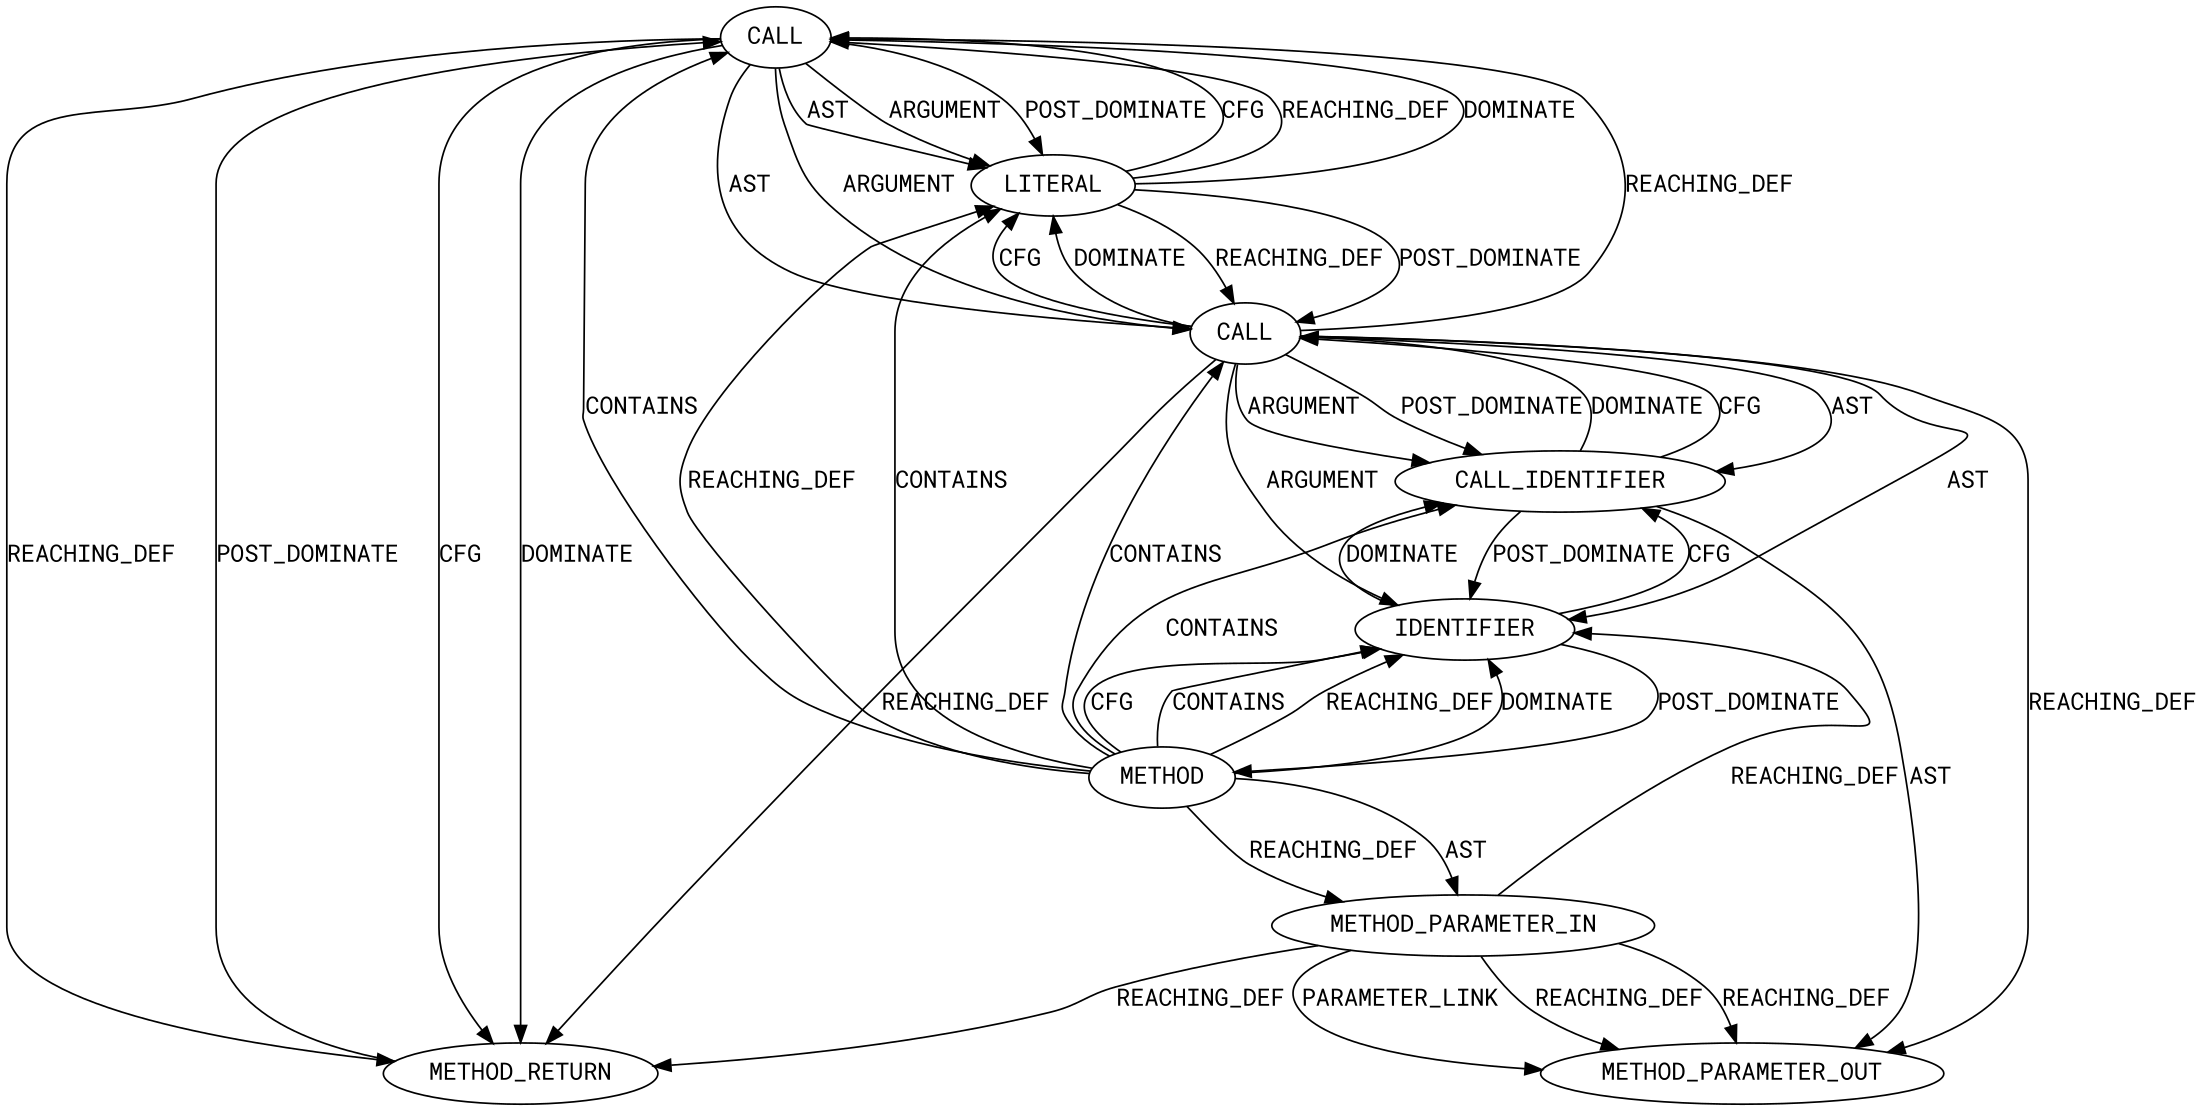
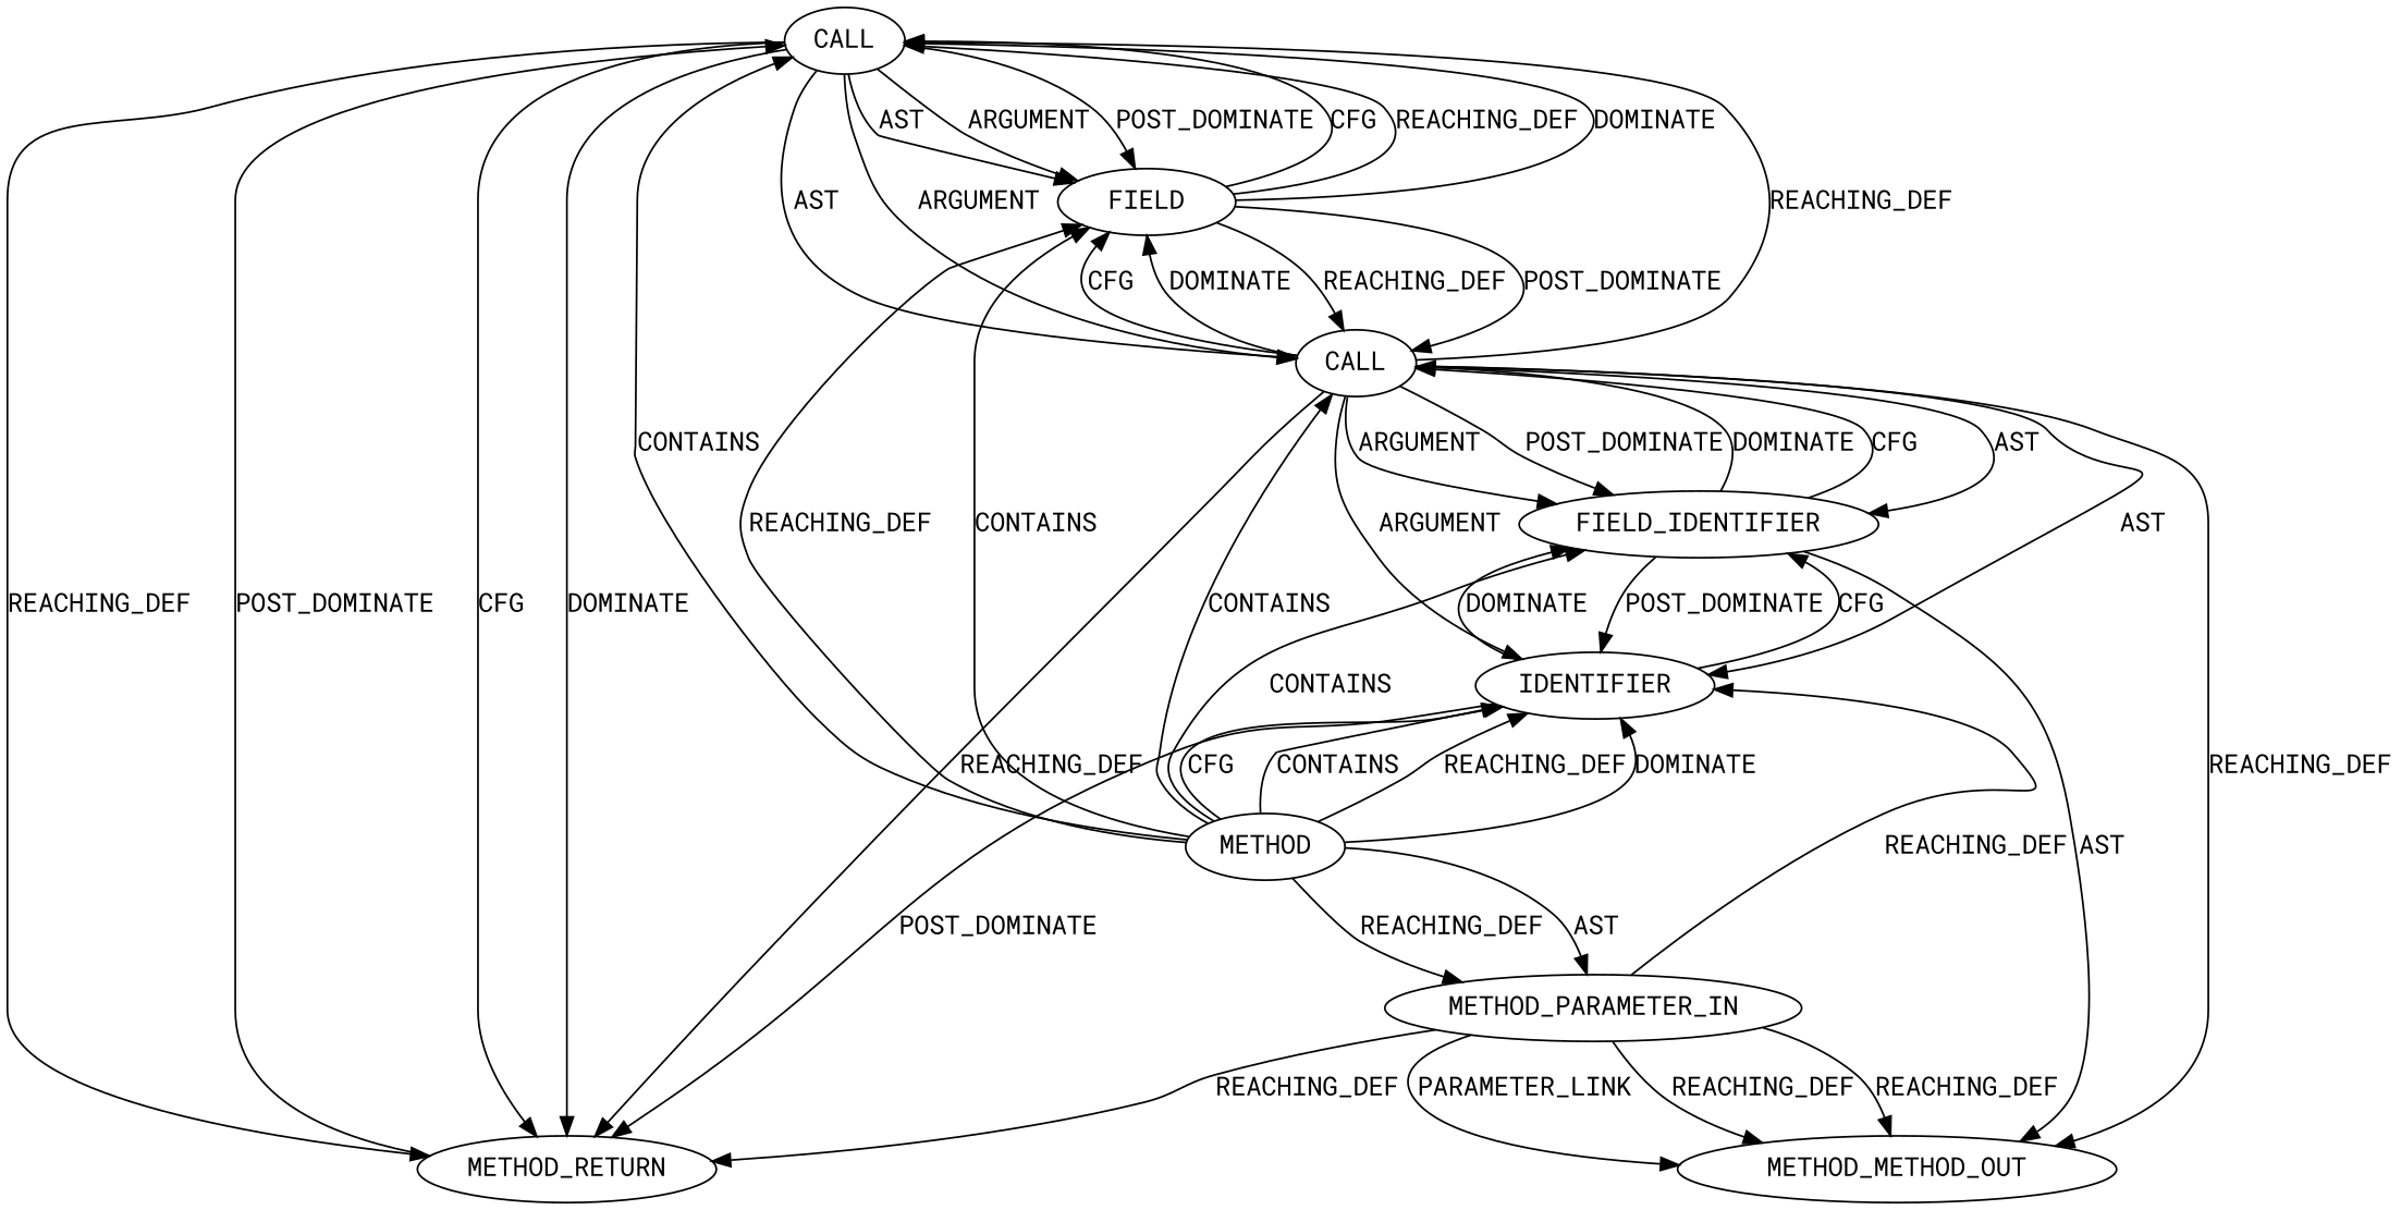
  digraph {
    fontname="Roboto Mono"
    node [CODE="struct tls_strparser *strp" COLUMN_NUMBER=2 LINE_NUMBER=591 ORDER=1 TYPE_FULL_NAME="tls_strparser*" fontname="Roboto Mono"]
    edge [fontname="Roboto Mono"]
    n1 [ARGUMENT_INDEX=-1 CODE="strp->stopped = 1" DISPATCH_TYPE=STATIC_DISPATCH METHOD_FULL_NAME="<operator>.assignment" NAME="<operator>.assignment" TYPE_FULL_NAME="<empty>" label=CALL]
-   n2 [ARGUMENT_INDEX=2 CODE=1 COLUMN_NUMBER=18 ORDER=2 TYPE_FULL_NAME=int label=LITERAL]
+   n2 [ARGUMENT_INDEX=2 CODE=1 COLUMN_NUMBER=18 ORDER=2 TYPE_FULL_NAME=int label=FIELD]
    n3 [CODE=RET COLUMN_NUMBER=1 EVALUATION_STRATEGY=BY_VALUE LINE_NUMBER=589 ORDER=3 TYPE_FULL_NAME=void label=METHOD_RETURN]
    n4 [ARGUMENT_INDEX=1 CODE="strp->stopped" DISPATCH_TYPE=STATIC_DISPATCH METHOD_FULL_NAME="<operator>.indirectFieldAccess" NAME="<operator>.indirectFieldAccess" TYPE_FULL_NAME="<empty>" label=CALL]
    n5 [ARGUMENT_INDEX=1 CODE=strp NAME=strp label=IDENTIFIER]
-   n6 [ARGUMENT_INDEX=2 CANONICAL_NAME=stopped CODE=stopped ORDER=2 label=CALL_IDENTIFIER TYPE_FULL_NAME=""]
-   n7 [COLUMN_NUMBER=20 EVALUATION_STRATEGY=BY_VALUE INDEX=1 IS_VARIADIC=false LINE_NUMBER=589 NAME=strp label=METHOD_PARAMETER_OUT]
+   n6 [ARGUMENT_INDEX=2 CANONICAL_NAME=stopped CODE=stopped ORDER=2 label=FIELD_IDENTIFIER TYPE_FULL_NAME=""]
+   n7 [COLUMN_NUMBER=20 EVALUATION_STRATEGY=BY_VALUE INDEX=1 IS_VARIADIC=false LINE_NUMBER=589 NAME=strp label=METHOD_METHOD_OUT]
    n8 [AST_PARENT_FULL_NAME="tls_strp.c:<global>" AST_PARENT_TYPE=TYPE_DECL CODE="void tls_strp_stop(struct tls_strparser *strp)\n{\n	strp->stopped = 1;\n}" COLUMN_NUMBER=1 COLUMN_NUMBER_END=1 FILENAME="tls_strp.c" FULL_NAME=tls_strp_stop IS_EXTERNAL=false LINE_NUMBER=589 LINE_NUMBER_END=592 NAME=tls_strp_stop ORDER=24 SIGNATURE="void tls_strp_stop (tls_strparser*)" label=METHOD TYPE_FULL_NAME=""]
    n9 [COLUMN_NUMBER=20 EVALUATION_STRATEGY=BY_VALUE INDEX=1 IS_VARIADIC=false LINE_NUMBER=589 NAME=strp label=METHOD_PARAMETER_IN]
    n1 -> n2 [label=AST]
    n1 -> n2 [label=ARGUMENT]
    n1 -> n2 [label=POST_DOMINATE]
    n1 -> n3 [label=CFG]
    n1 -> n3 [label=DOMINATE]
    n1 -> n3 [VARIABLE="strp->stopped = 1" label=REACHING_DEF]
    n1 -> n4 [label=AST]
    n1 -> n4 [label=ARGUMENT]
    n2 -> n1 [label=CFG]
    n2 -> n1 [VARIABLE=1 label=REACHING_DEF]
    n2 -> n1 [label=DOMINATE]
    n2 -> n4 [VARIABLE=1 label=REACHING_DEF]
    n2 -> n4 [label=POST_DOMINATE]
    n3 -> n1 [label=POST_DOMINATE]
    n4 -> n1 [VARIABLE="strp->stopped" label=REACHING_DEF]
    n4 -> n2 [label=CFG]
    n4 -> n2 [label=DOMINATE]
    n4 -> n3 [VARIABLE="strp->stopped" label=REACHING_DEF]
    n4 -> n5 [label=ARGUMENT]
    n4 -> n5 [label=AST]
    n4 -> n6 [label=AST]
    n4 -> n6 [label=ARGUMENT]
    n4 -> n6 [label=POST_DOMINATE]
    n4 -> n7 [VARIABLE="strp->stopped" label=REACHING_DEF]
    n5 -> n6 [label=CFG]
    n5 -> n6 [label=DOMINATE]
-   n5 -> n8 [label=POST_DOMINATE]
+   n5 -> n3 [label=POST_DOMINATE]
    n6 -> n4 [label=DOMINATE]
    n6 -> n4 [label=CFG]
    n6 -> n5 [label=POST_DOMINATE]
    n6 -> n7 [label=AST]
    n8 -> n1 [label=CONTAINS]
    n8 -> n2 [label=REACHING_DEF]
    n8 -> n2 [label=CONTAINS]
    n8 -> n4 [label=CONTAINS]
    n8 -> n5 [label=CFG]
    n8 -> n5 [label=CONTAINS]
    n8 -> n5 [label=REACHING_DEF]
    n8 -> n5 [label=DOMINATE]
    n8 -> n6 [label=CONTAINS]
    n8 -> n9 [label=AST]
    n8 -> n9 [label=REACHING_DEF]
    n9 -> n3 [VARIABLE=strp label=REACHING_DEF]
    n9 -> n5 [VARIABLE=strp label=REACHING_DEF]
    n9 -> n7 [VARIABLE=strp label=REACHING_DEF]
    n9 -> n7 [VARIABLE=strp label=REACHING_DEF]
    n9 -> n7 [label=PARAMETER_LINK]
  }
